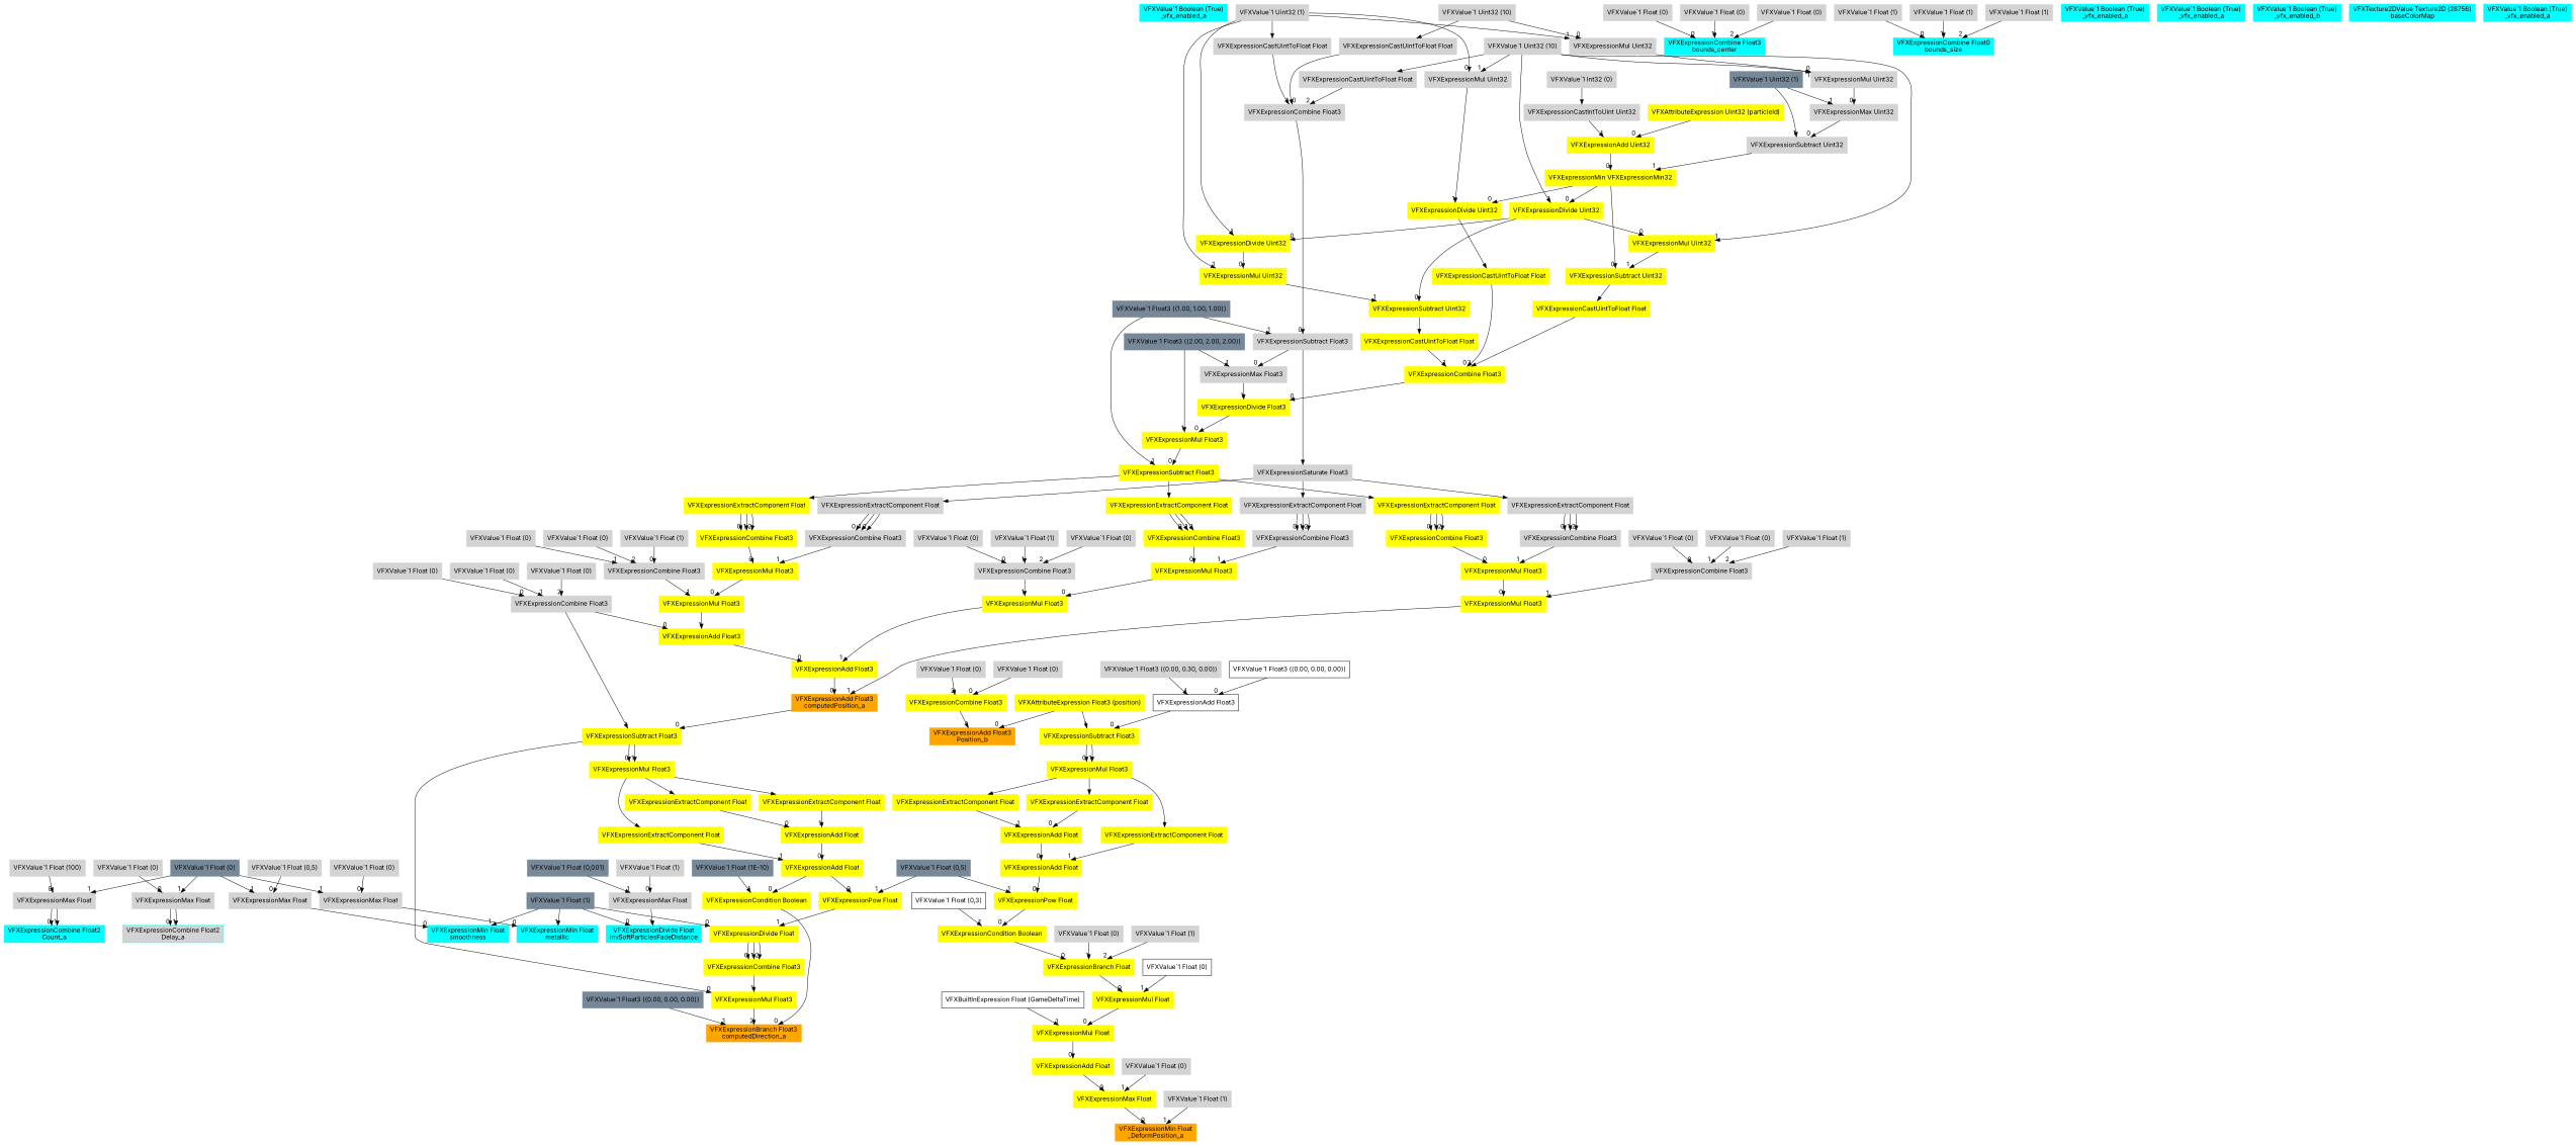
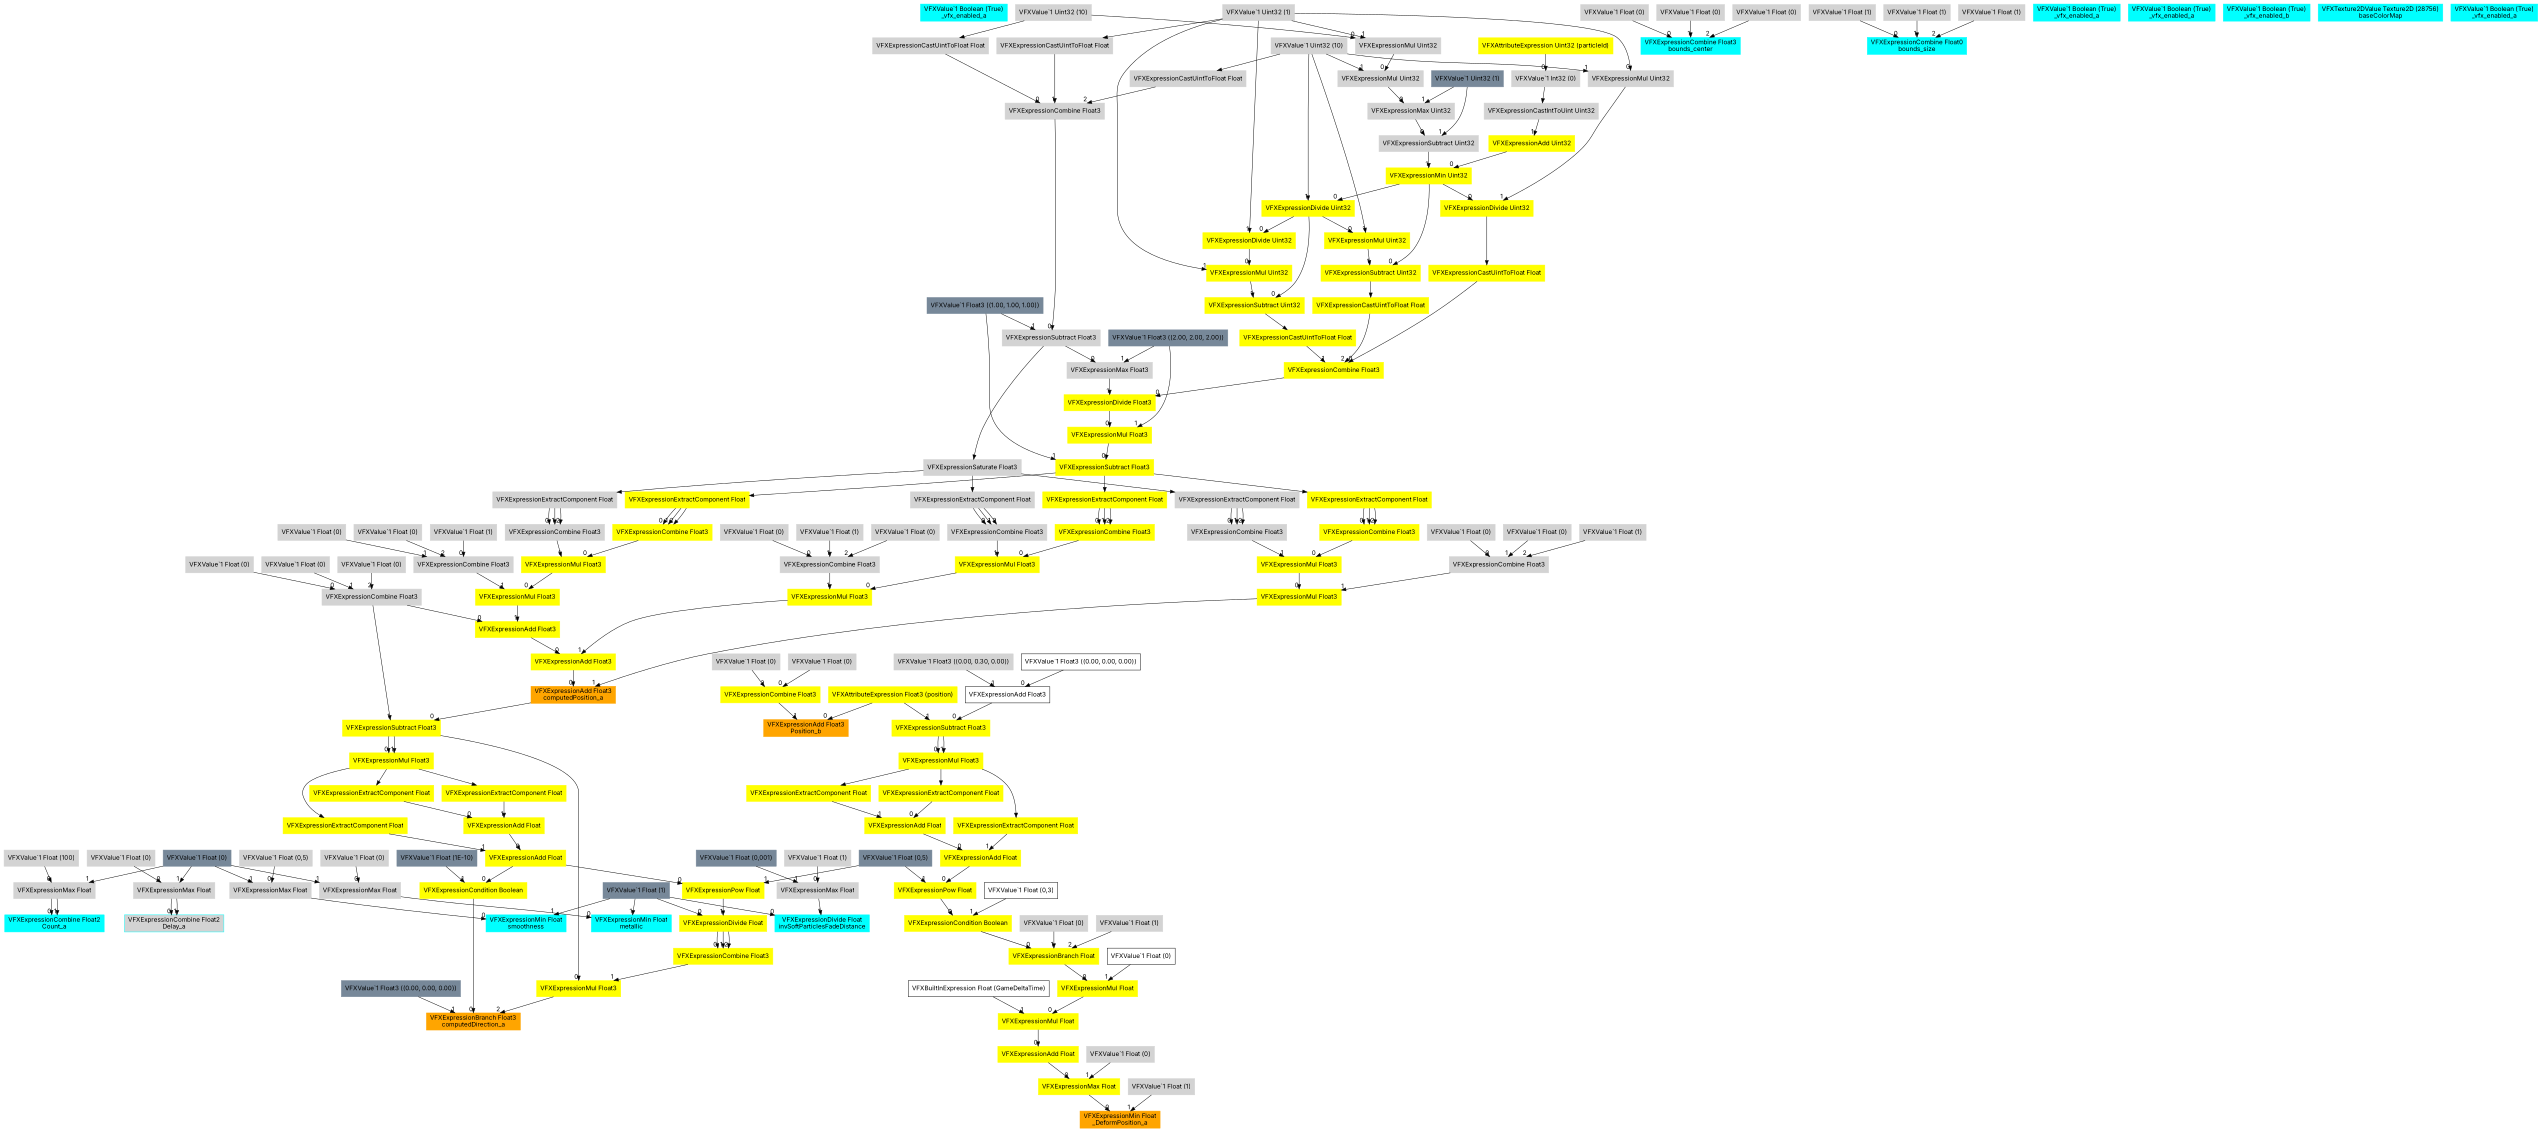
  digraph {
    fontname=Inter
    node [color=lightgray fontname=Inter shape=box style=filled]
    edge [fontname=Inter headlabel=0]
    n1 [color=cyan label="VFXValue`1 Boolean (True)\n_vfx_enabled_a"]
    n2 [color=cyan label="VFXExpressionCombine Float2\nCount_a"]
    n3 [label="VFXExpressionMax Float"]
    n4 [label="VFXValue`1 Float (100)"]
    n5 [color=lightslategray label="VFXValue`1 Float (0)"]
    n6 [label="VFXExpressionMax Float"]
    n7 [label="VFXExpressionMax Float"]
    n8 [label="VFXExpressionMax Float"]
    n9 [color=cyan fillcolor=lightgray label="VFXExpressionCombine Float2\nDelay_a"]
    n10 [color=cyan label="VFXExpressionMin Float\nsmoothness"]
    n11 [color=cyan label="VFXExpressionMin Float\nmetallic"]
    n12 [label="VFXValue`1 Float (0)"]
    n13 [color=cyan label="VFXExpressionCombine Float3\nbounds_center"]
    n14 [label="VFXValue`1 Float (0)"]
    n15 [label="VFXValue`1 Float (0)"]
    n16 [label="VFXValue`1 Float (0)"]
    n17 [color=cyan label="VFXExpressionCombine Float0\nbounds_size"]
    n18 [label="VFXValue`1 Float (1)"]
    n19 [label="VFXValue`1 Float (1)"]
    n20 [label="VFXValue`1 Float (1)"]
    n21 [color=cyan label="VFXValue`1 Boolean (True)\n_vfx_enabled_a"]
    n22 [color=orange label="VFXExpressionMin Float\n_DeformPosition_a"]
    n23 [color=yellow label="VFXExpressionMax Float"]
    n24 [color=yellow label="VFXExpressionAdd Float"]
    n25 [color=yellow label="VFXExpressionMul Float"]
    n26 [color=yellow label="VFXExpressionMul Float"]
    n27 [color=yellow label="VFXExpressionBranch Float"]
    n28 [color=yellow label="VFXExpressionCondition Boolean"]
    n29 [color=yellow label="VFXExpressionPow Float"]
    n30 [color=yellow label="VFXExpressionAdd Float"]
    n31 [color=yellow label="VFXExpressionAdd Float"]
    n32 [color=yellow label="VFXExpressionExtractComponent Float"]
    n33 [color=yellow label="VFXExpressionMul Float3"]
    n34 [color=yellow label="VFXExpressionExtractComponent Float"]
    n35 [color=yellow label="VFXExpressionExtractComponent Float"]
    n36 [color=yellow label="VFXExpressionSubtract Float3"]
    n37 [label="VFXExpressionAdd Float3" color="" style=""]
    n38 [label="VFXValue`1 Float3 ((0.00, 0.00, 0.00))" color="" style=""]
    n39 [label="VFXValue`1 Float3 ((0.00, 0.30, 0.00))"]
    n40 [color=yellow label="VFXAttributeExpression Float3 (position)"]
    n41 [color=orange label="VFXExpressionAdd Float3\nPosition_b"]
    n42 [color=lightslategray label="VFXValue`1 Float (0,5)"]
    n43 [color=yellow label="VFXExpressionPow Float"]
    n44 [color=yellow label="VFXExpressionDivide Float"]
    n45 [label="VFXValue`1 Float (0,3)" color="" style=""]
    n46 [label="VFXValue`1 Float (0)"]
    n47 [label="VFXValue`1 Float (1)"]
    n48 [label="VFXValue`1 Float (0)" color="" style=""]
    n49 [label="VFXBuiltInExpression Float (GameDeltaTime)" color="" style=""]
    n50 [color=yellow label="VFXExpressionCombine Float3"]
    n51 [label="VFXValue`1 Float (0)"]
    n52 [label="VFXValue`1 Float (1)"]
    n53 [color=cyan label="VFXValue`1 Boolean (True)\n_vfx_enabled_a"]
    n54 [color=cyan label="VFXValue`1 Boolean (True)\n_vfx_enabled_b"]
    n55 [label="VFXValue`1 Float (0)"]
    n56 [label="VFXValue`1 Float (0)"]
    n57 [color=cyan label="VFXExpressionDivide Float\ninvSoftParticlesFadeDistance"]
    n58 [color=lightslategray label="VFXValue`1 Float (1)"]
    n59 [color=yellow label="VFXExpressionCombine Float3"]
    n60 [label="VFXExpressionMax Float"]
    n61 [label="VFXValue`1 Float (1)"]
    n62 [color=lightslategray label="VFXValue`1 Float (0,001)"]
    n63 [label="VFXValue`1 Float (0,5)"]
    n64 [label="VFXValue`1 Float (0)"]
    n65 [color=cyan label="VFXTexture2DValue Texture2D (28756)\nbaseColorMap"]
    n66 [color=cyan label="VFXValue`1 Boolean (True)\n_vfx_enabled_a"]
    n67 [color=orange label="VFXExpressionAdd Float3\ncomputedPosition_a"]
    n68 [color=yellow label="VFXExpressionSubtract Float3"]
    n69 [color=yellow label="VFXExpressionMul Float3"]
    n70 [color=yellow label="VFXExpressionMul Float3"]
    n71 [color=yellow label="VFXExpressionAdd Float3"]
    n72 [color=yellow label="VFXExpressionAdd Float3"]
    n73 [label="VFXExpressionCombine Float3"]
    n74 [label="VFXValue`1 Float (0)"]
    n75 [label="VFXValue`1 Float (0)"]
    n76 [label="VFXValue`1 Float (0)"]
    n77 [color=yellow label="VFXExpressionMul Float3"]
    n78 [color=yellow label="VFXExpressionMul Float3"]
    n79 [color=yellow label="VFXExpressionCombine Float3"]
    n80 [color=yellow label="VFXExpressionExtractComponent Float"]
    n81 [color=yellow label="VFXExpressionSubtract Float3"]
    n82 [color=yellow label="VFXExpressionExtractComponent Float"]
    n83 [color=yellow label="VFXExpressionExtractComponent Float"]
    n84 [color=yellow label="VFXExpressionCombine Float3"]
    n85 [color=yellow label="VFXExpressionCombine Float3"]
    n86 [color=yellow label="VFXExpressionMul Float3"]
    n87 [color=yellow label="VFXExpressionDivide Float3"]
    n88 [color=yellow label="VFXExpressionCombine Float3"]
    n89 [color=yellow label="VFXExpressionCastUintToFloat Float"]
    n90 [color=yellow label="VFXExpressionDivide Uint32"]
-   n91 [color=yellow label="VFXExpressionMin VFXExpressionMin32"]
+   n91 [color=yellow label="VFXExpressionMin Uint32"]
    n92 [color=yellow label="VFXExpressionDivide Uint32"]
    n93 [color=yellow label="VFXExpressionSubtract Uint32"]
    n94 [color=yellow label="VFXExpressionDivide Uint32"]
    n95 [color=yellow label="VFXExpressionMul Uint32"]
    n96 [color=yellow label="VFXExpressionSubtract Uint32"]
    n97 [color=yellow label="VFXExpressionCastUintToFloat Float"]
    n98 [color=yellow label="VFXExpressionAdd Uint32"]
    n99 [color=yellow label="VFXAttributeExpression Uint32 (particleId)"]
    n100 [label="VFXExpressionCastIntToUint Uint32"]
    n101 [label="VFXValue`1 Int32 (0)"]
    n102 [label="VFXExpressionSubtract Uint32"]
    n103 [label="VFXExpressionMax Uint32"]
    n104 [label="VFXExpressionMul Uint32"]
    n105 [label="VFXExpressionMul Uint32"]
    n106 [label="VFXValue`1 Uint32 (10)"]
    n107 [label="VFXExpressionCastUintToFloat Float"]
    n108 [label="VFXExpressionCombine Float3"]
    n109 [label="VFXValue`1 Uint32 (1)"]
    n110 [label="VFXExpressionMul Uint32"]
    n111 [color=yellow label="VFXExpressionMul Uint32"]
    n112 [label="VFXExpressionCastUintToFloat Float"]
    n113 [label="VFXValue`1 Uint32 (10)"]
    n114 [label="VFXExpressionCastUintToFloat Float"]
    n115 [color=lightslategray label="VFXValue`1 Uint32 (1)"]
    n116 [color=yellow label="VFXExpressionCastUintToFloat Float"]
    n117 [label="VFXExpressionMax Float3"]
    n118 [label="VFXExpressionSubtract Float3"]
    n119 [label="VFXExpressionSaturate Float3"]
    n120 [label="VFXExpressionExtractComponent Float"]
    n121 [label="VFXExpressionExtractComponent Float"]
    n122 [label="VFXExpressionExtractComponent Float"]
    n123 [color=lightslategray label="VFXValue`1 Float3 ((1.00, 1.00, 1.00))"]
    n124 [color=lightslategray label="VFXValue`1 Float3 ((2.00, 2.00, 2.00))"]
    n125 [label="VFXExpressionCombine Float3"]
    n126 [label="VFXExpressionCombine Float3"]
    n127 [label="VFXExpressionCombine Float3"]
    n128 [label="VFXExpressionCombine Float3"]
    n129 [label="VFXValue`1 Float (1)"]
    n130 [label="VFXValue`1 Float (0)"]
    n131 [label="VFXValue`1 Float (0)"]
    n132 [color=yellow label="VFXExpressionMul Float3"]
    n133 [color=yellow label="VFXExpressionMul Float3"]
    n134 [label="VFXExpressionCombine Float3"]
    n135 [label="VFXValue`1 Float (0)"]
    n136 [label="VFXValue`1 Float (1)"]
    n137 [label="VFXValue`1 Float (0)"]
    n138 [color=yellow label="VFXExpressionMul Float3"]
    n139 [color=yellow label="VFXExpressionMul Float3"]
    n140 [label="VFXExpressionCombine Float3"]
    n141 [label="VFXValue`1 Float (0)"]
    n142 [label="VFXValue`1 Float (0)"]
    n143 [label="VFXValue`1 Float (1)"]
    n144 [color=orange label="VFXExpressionBranch Float3\ncomputedDirection_a"]
    n145 [color=yellow label="VFXExpressionCondition Boolean"]
    n146 [color=yellow label="VFXExpressionAdd Float"]
    n147 [color=yellow label="VFXExpressionAdd Float"]
    n148 [color=yellow label="VFXExpressionExtractComponent Float"]
    n149 [color=yellow label="VFXExpressionExtractComponent Float"]
    n150 [color=yellow label="VFXExpressionExtractComponent Float"]
    n151 [color=lightslategray label="VFXValue`1 Float (1E-10)"]
    n152 [color=lightslategray label="VFXValue`1 Float3 ((0.00, 0.00, 0.00))"]
    n3 -> n2
    n3 -> n2 [headlabel=1]
    n4 -> n3
    n5 -> n3 [headlabel=1]
    n5 -> n6 [headlabel=1]
    n5 -> n7 [headlabel=1]
    n5 -> n8 [headlabel=1]
    n6 -> n9
    n6 -> n9 [headlabel=1]
    n7 -> n10
    n8 -> n11
    n12 -> n6
    n14 -> n13
    n15 -> n13 [headlabel=1]
    n16 -> n13 [headlabel=2]
    n18 -> n17
    n19 -> n17 [headlabel=1]
    n20 -> n17 [headlabel=2]
    n23 -> n22
    n24 -> n23
    n25 -> n24
    n26 -> n25
    n27 -> n26
    n28 -> n27
    n29 -> n28
    n30 -> n29
    n31 -> n30
    n32 -> n31
    n33 -> n32 [headlabel=""]
    n33 -> n34 [headlabel=""]
    n33 -> n35 [headlabel=""]
    n34 -> n31 [headlabel=1]
    n35 -> n30 [headlabel=1]
    n36 -> n33
    n36 -> n33 [headlabel=1]
    n37 -> n36
    n38 -> n37
    n39 -> n37 [headlabel=1]
    n40 -> n36 [headlabel=1]
    n40 -> n41
    n42 -> n29 [headlabel=1]
    n42 -> n43 [headlabel=1]
    n43 -> n44 [headlabel=1]
    n44 -> n59
    n44 -> n59 [headlabel=1]
    n44 -> n59 [headlabel=2]
    n45 -> n28 [headlabel=1]
    n46 -> n27 [headlabel=1]
    n47 -> n27 [headlabel=2]
    n48 -> n26 [headlabel=1]
    n49 -> n25 [headlabel=1]
    n50 -> n41 [headlabel=1]
    n51 -> n23 [headlabel=1]
    n52 -> n22 [headlabel=1]
    n55 -> n50
    n56 -> n50 [headlabel=2]
    n58 -> n10 [headlabel=1]
    n58 -> n11 [headlabel=1]
    n58 -> n44
    n58 -> n57
    n59 -> n70 [headlabel=1]
    n60 -> n57 [headlabel=1]
    n61 -> n60
    n62 -> n60 [headlabel=1]
    n63 -> n7
    n64 -> n8
    n67 -> n68
    n68 -> n69
    n68 -> n69 [headlabel=1]
    n68 -> n70
    n69 -> n148 [headlabel=""]
    n69 -> n149 [headlabel=""]
    n69 -> n150 [headlabel=""]
    n70 -> n144 [headlabel=2]
    n71 -> n67
    n72 -> n71
    n73 -> n68 [headlabel=1]
    n73 -> n72
    n74 -> n73
    n75 -> n73 [headlabel=1]
    n76 -> n73 [headlabel=2]
    n77 -> n72 [headlabel=1]
    n78 -> n77
    n79 -> n78
    n80 -> n79
    n80 -> n79 [headlabel=1]
    n80 -> n79 [headlabel=2]
    n81 -> n80 [headlabel=""]
    n81 -> n82 [headlabel=""]
    n81 -> n83 [headlabel=""]
    n82 -> n84
    n82 -> n84 [headlabel=1]
    n82 -> n84 [headlabel=2]
    n83 -> n85
    n83 -> n85 [headlabel=1]
    n83 -> n85 [headlabel=2]
    n84 -> n133
    n85 -> n139
    n86 -> n81
    n87 -> n86
    n88 -> n87
    n89 -> n88
    n90 -> n89 [headlabel=""]
    n91 -> n90
    n91 -> n92
    n91 -> n93
    n92 -> n94
    n92 -> n95
    n92 -> n96
    n93 -> n97 [headlabel=""]
    n94 -> n111
    n95 -> n93 [headlabel=1]
    n96 -> n116 [headlabel=""]
    n97 -> n88 [headlabel=2]
    n98 -> n91
-   n99 -> n98
+   n99 -> n101
    n100 -> n98 [headlabel=1]
    n101 -> n100 [headlabel=""]
    n102 -> n91 [headlabel=1]
    n103 -> n102
    n104 -> n103
    n105 -> n104
    n106 -> n105
    n106 -> n107 [headlabel=""]
    n107 -> n108
    n108 -> n118
    n109 -> n94 [headlabel=1]
    n109 -> n105 [headlabel=1]
    n109 -> n110
    n109 -> n111 [headlabel=1]
    n109 -> n112 [headlabel=""]
    n110 -> n90 [headlabel=1]
    n111 -> n96 [headlabel=1]
    n112 -> n108 [headlabel=1]
    n113 -> n92 [headlabel=1]
    n113 -> n95 [headlabel=1]
    n113 -> n104 [headlabel=1]
    n113 -> n110 [headlabel=1]
    n113 -> n114 [headlabel=""]
    n114 -> n108 [headlabel=2]
    n115 -> n102 [headlabel=1]
    n115 -> n103 [headlabel=1]
    n116 -> n88 [headlabel=1]
    n117 -> n87 [headlabel=1]
    n118 -> n117
    n118 -> n119 [headlabel=""]
    n119 -> n120 [headlabel=""]
    n119 -> n121 [headlabel=""]
    n119 -> n122 [headlabel=""]
    n120 -> n125
    n120 -> n125 [headlabel=1]
    n120 -> n125 [headlabel=2]
    n121 -> n126
    n121 -> n126 [headlabel=1]
    n121 -> n126 [headlabel=2]
    n122 -> n127
    n122 -> n127 [headlabel=1]
    n122 -> n127 [headlabel=2]
    n123 -> n81 [headlabel=1]
    n123 -> n118 [headlabel=1]
    n124 -> n86 [headlabel=1]
    n124 -> n117 [headlabel=1]
    n125 -> n78 [headlabel=1]
    n126 -> n133 [headlabel=1]
    n127 -> n139 [headlabel=1]
    n128 -> n77 [headlabel=1]
    n129 -> n128
    n130 -> n128 [headlabel=1]
    n131 -> n128 [headlabel=2]
    n132 -> n71 [headlabel=1]
    n133 -> n132
    n134 -> n132 [headlabel=1]
    n135 -> n134
    n136 -> n134 [headlabel=1]
    n137 -> n134 [headlabel=2]
    n138 -> n67 [headlabel=1]
    n139 -> n138
    n140 -> n138 [headlabel=1]
    n141 -> n140
    n142 -> n140 [headlabel=1]
    n143 -> n140 [headlabel=2]
    n145 -> n144
    n146 -> n43
    n146 -> n145
    n147 -> n146
    n148 -> n147
    n149 -> n147 [headlabel=1]
    n150 -> n146 [headlabel=1]
    n151 -> n145 [headlabel=1]
    n152 -> n144 [headlabel=1]
  }
